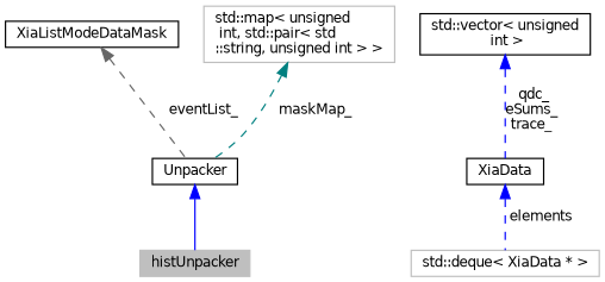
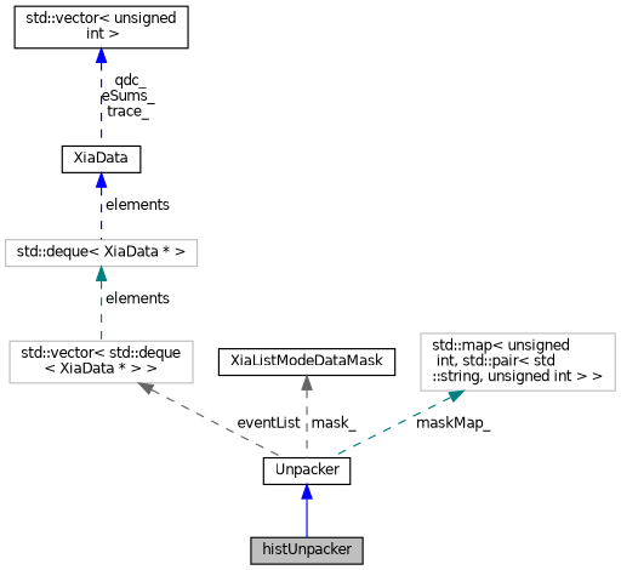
  digraph {
    rankdir=TB
    node [color=black fillcolor=white fontname=Helvetica fontsize=10 shape=record style=filled]
    edge [color=blue dir=back fontname=Helvetica fontsize=10 labelfontname=Helvetica labelfontsize=10 style=dashed]
-   n1 [color=grey75 fillcolor=grey75 fontcolor=black height=0.2 label=histUnpacker width=0.4]
+   n1 [fillcolor=grey75 fontcolor=black height=0.2 label=histUnpacker width=0.4]
    n2 [height=0.2 label=Unpacker width=0.4]
+   n3 [color=grey75 height=0.2 label="std::vector\< std::deque\l\< XiaData * \> \>" width=0.4]
    n4 [color=grey75 height=0.2 label="std::deque\< XiaData * \>" width=0.4]
    n5 [height=0.2 label=XiaData width=0.4]
    n6 [height=0.2 label="std::vector\< unsigned\l int \>" width=0.4]
    n7 [height=0.2 label=XiaListModeDataMask width=0.4]
    n8 [color=grey75 height=0.2 label="std::map\< unsigned\l int, std::pair\< std\l::string, unsigned int \> \>" width=0.4]
    n2 -> n1 [style=solid]
+   n3 -> n2 [color=gray40 label=" eventList"]
+   n4 -> n3 [color=teal label=" elements"]
    n5 -> n4 [label=" elements"]
    n6 -> n5 [label=" qdc_\neSums_\ntrace_"]
-   n7 -> n2 [color=gray40 label=" eventList_"]
+   n7 -> n2 [color=gray40 label=" mask_"]
    n8 -> n2 [color=teal label=" maskMap_"]
  }
